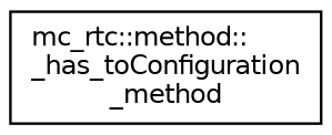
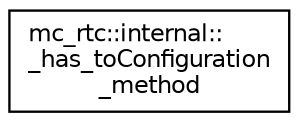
  digraph {
    rankdir=LR
-   n1 [color=black fillcolor=white fontname=Helvetica fontsize=10 height=0.2 label="mc_rtc::method::\l_has_toConfiguration\l_method" shape=record style=filled width=0.4]
+   n1 [color=black fillcolor=white fontname=Helvetica fontsize=10 height=0.2 label="mc_rtc::internal::\l_has_toConfiguration\l_method" shape=record style=filled width=0.4]
  }
